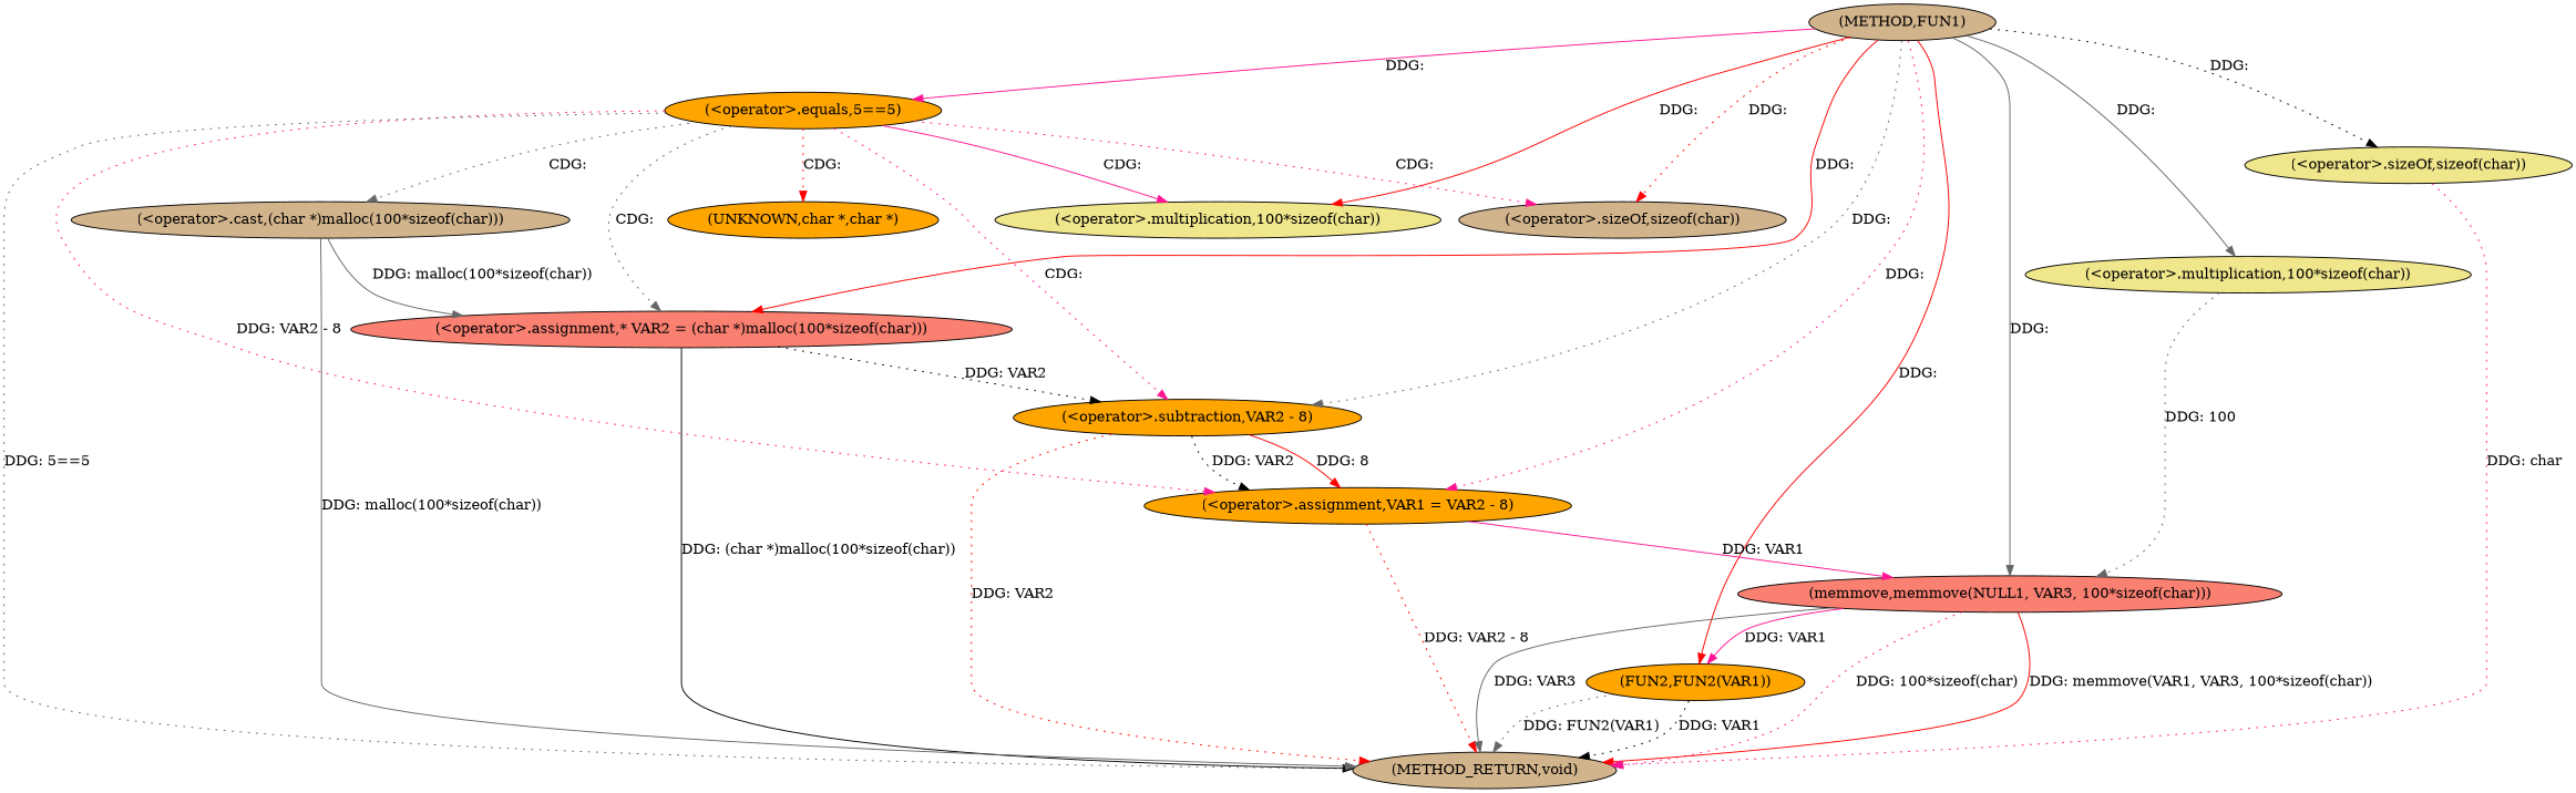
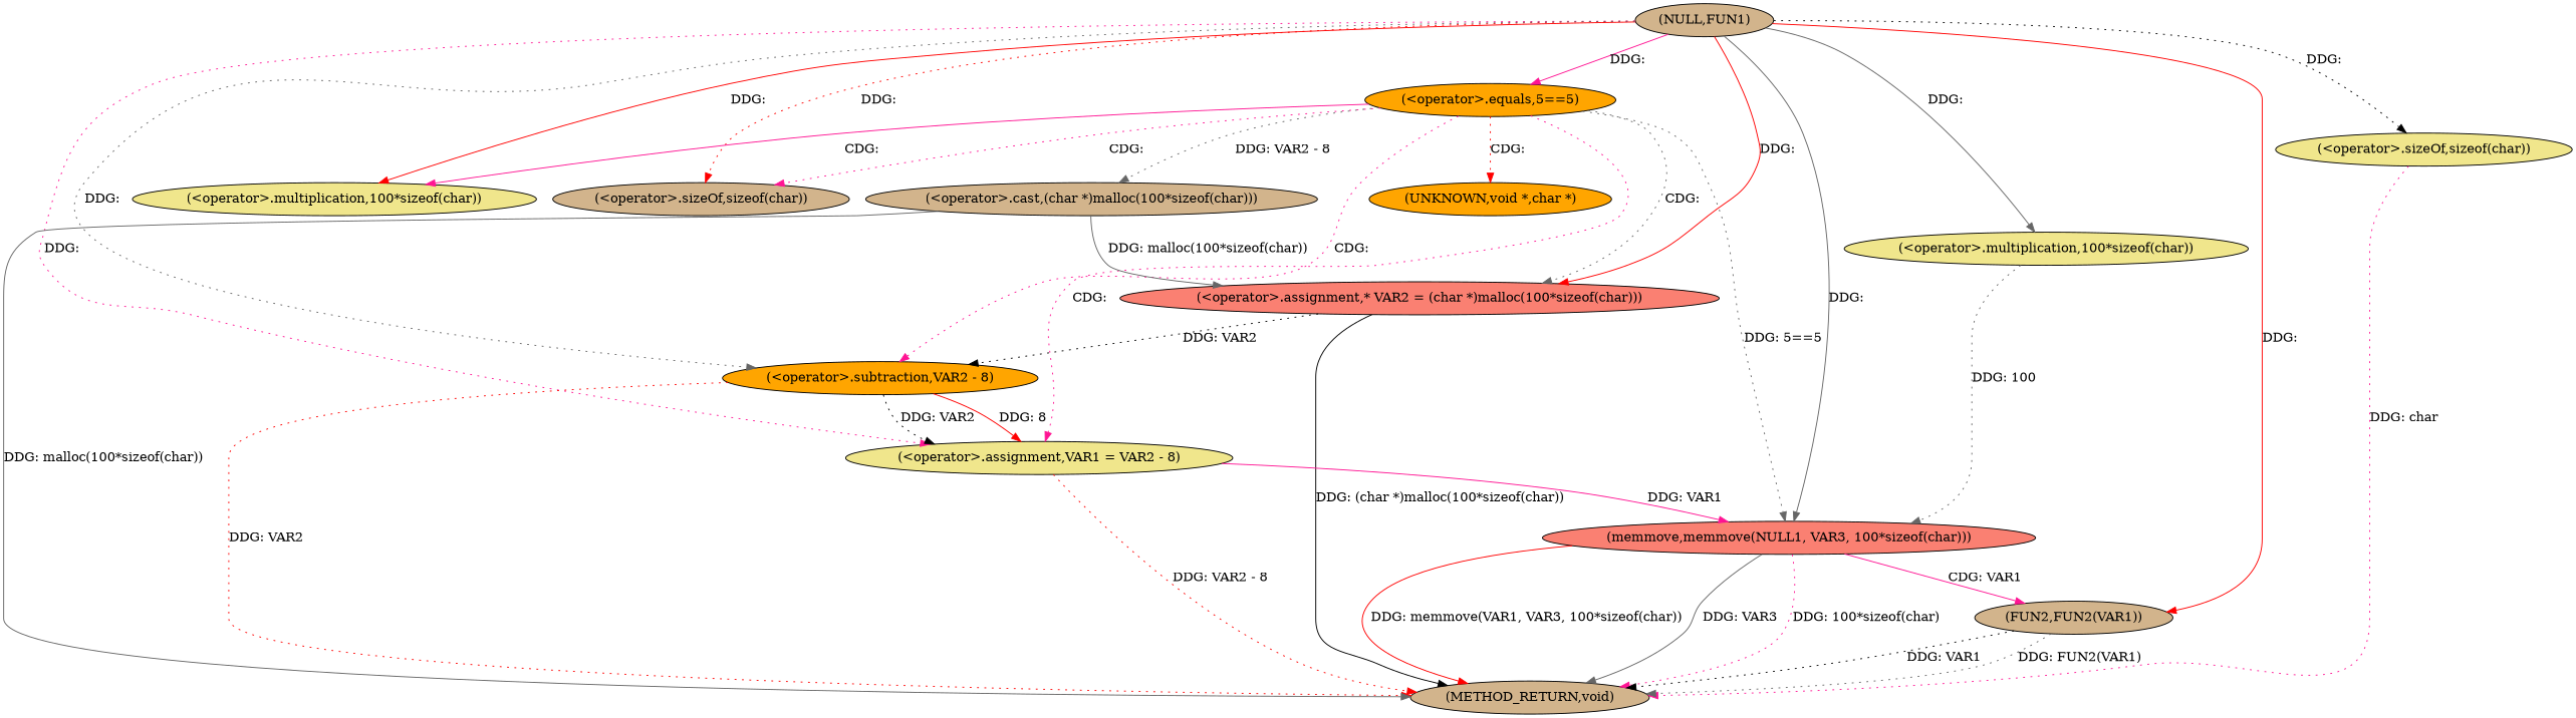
  digraph {
    node [fillcolor=tan style=filled]
    edge [color=gray40 style=dotted]
-   n1 [label="(METHOD,FUN1)"]
+   n1 [label="(NULL,FUN1)"]
    n2 [fillcolor=orange label="(<operator>.equals,5==5)"]
    n3 [fillcolor=salmon label="(<operator>.assignment,* VAR2 = (char *)malloc(100*sizeof(char)))"]
    n4 [fillcolor=khaki label="(<operator>.multiplication,100*sizeof(char))"]
    n5 [label="(<operator>.sizeOf,sizeof(char))"]
-   n6 [fillcolor=orange label="(<operator>.assignment,VAR1 = VAR2 - 8)"]
+   n6 [fillcolor=khaki label="(<operator>.assignment,VAR1 = VAR2 - 8)"]
    n7 [fillcolor=orange label="(<operator>.subtraction,VAR2 - 8)"]
    n8 [fillcolor=salmon label="(memmove,memmove(NULL1, VAR3, 100*sizeof(char)))"]
    n9 [fillcolor=khaki label="(<operator>.multiplication,100*sizeof(char))"]
    n10 [fillcolor=khaki label="(<operator>.sizeOf,sizeof(char))"]
-   n11 [fillcolor=orange label="(FUN2,FUN2(VAR1))"]
+   n11 [label="(FUN2,FUN2(VAR1))"]
    n12 [label="(METHOD_RETURN,void)"]
    n13 [label="(<operator>.cast,(char *)malloc(100*sizeof(char)))"]
-   n14 [fillcolor=orange label="(UNKNOWN,char *,char *)"]
+   n14 [fillcolor=orange label="(UNKNOWN,void *,char *)"]
    n1 -> n2 [color=deeppink label="DDG: " style=solid]
    n1 -> n3 [color=red label="DDG: " style=solid]
    n1 -> n4 [color=red label="DDG: " style=solid]
    n1 -> n5 [color=red label="DDG: "]
    n1 -> n6 [color=deeppink label="DDG: "]
    n1 -> n7 [label="DDG: "]
    n1 -> n8 [label="DDG: " style=solid]
    n1 -> n9 [label="DDG: " style=solid]
    n1 -> n10 [color=black label="DDG: "]
    n1 -> n11 [color=red label="DDG: " style=solid]
    n2 -> n3 [label="CDG: "]
    n2 -> n4 [color=deeppink label="CDG: " style=solid]
    n2 -> n5 [color=deeppink label="CDG: "]
-   n2 -> n6 [color=deeppink label="DDG: VAR2 - 8"]
+   n2 -> n6 [color=deeppink label="CDG: "]
    n2 -> n7 [color=deeppink label="CDG: "]
-   n2 -> n12 [label="DDG: 5==5"]
-   n2 -> n13 [label="CDG: "]
+   n2 -> n8 [label="DDG: 5==5"]
+   n2 -> n13 [label="DDG: VAR2 - 8"]
    n2 -> n14 [color=red label="CDG: "]
    n3 -> n7 [color=black label="DDG: VAR2"]
    n3 -> n12 [color=black label="DDG: (char *)malloc(100*sizeof(char))" style=solid]
    n6 -> n8 [color=deeppink label="DDG: VAR1" style=solid]
    n6 -> n12 [color=red label="DDG: VAR2 - 8"]
    n7 -> n6 [color=black label="DDG: VAR2"]
    n7 -> n6 [color=red label="DDG: 8" style=solid]
    n7 -> n12 [color=red label="DDG: VAR2"]
-   n8 -> n11 [color=deeppink label="DDG: VAR1" style=solid]
+   n8 -> n11 [color=deeppink label="CDG: VAR1" style=solid]
    n8 -> n12 [color=deeppink label="DDG: 100*sizeof(char)"]
    n8 -> n12 [color=red label="DDG: memmove(VAR1, VAR3, 100*sizeof(char))" style=solid]
    n8 -> n12 [label="DDG: VAR3" style=solid]
    n9 -> n8 [label="DDG: 100"]
    n10 -> n12 [color=deeppink label="DDG: char"]
    n11 -> n12 [color=black label="DDG: VAR1"]
    n11 -> n12 [label="DDG: FUN2(VAR1)"]
    n13 -> n3 [label="DDG: malloc(100*sizeof(char))" style=solid]
    n13 -> n12 [label="DDG: malloc(100*sizeof(char))" style=solid]
  }
